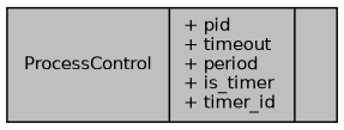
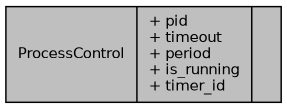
  digraph {
    rankdir=LR
-   n1 [color=black fillcolor=grey75 fontcolor=black fontname=Helvetica fontsize=10 height=0.2 label="{ProcessControl\n|+ pid\l+ timeout\l+ period\l+ is_timer\l+ timer_id\l|}" shape=record style=filled width=0.4]
+   n1 [color=black fillcolor=grey75 fontcolor=black fontname=Helvetica fontsize=10 height=0.2 label="{ProcessControl\n|+ pid\l+ timeout\l+ period\l+ is_running\l+ timer_id\l|}" shape=record style=filled width=0.4]
  }
